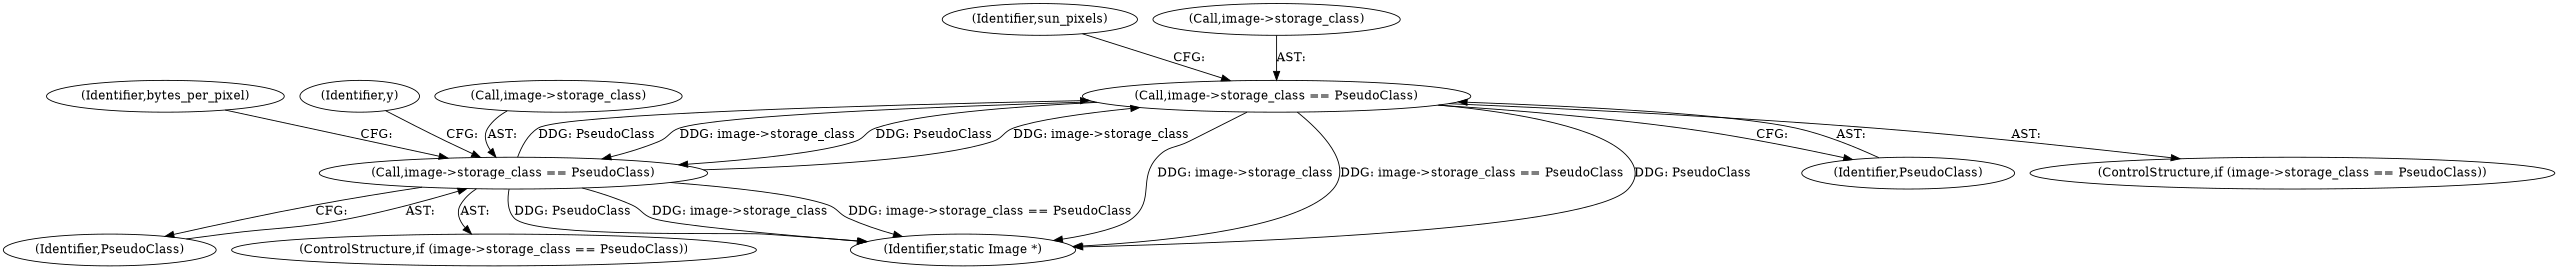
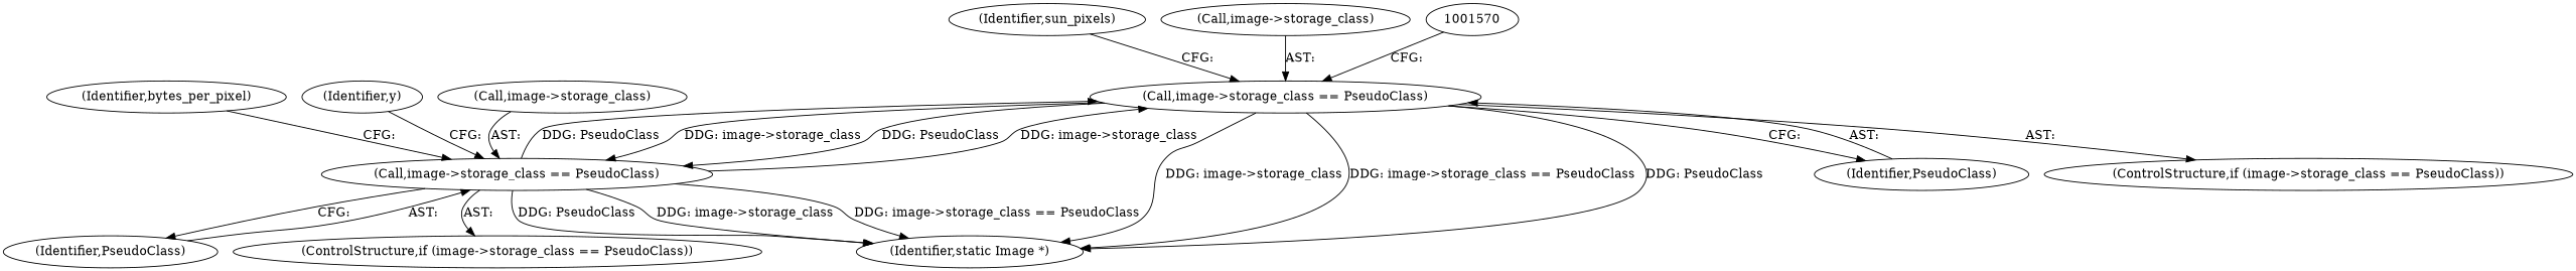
  digraph {
    n1 [label="(Call,image->storage_class == PseudoClass)"]
    n2 [label="(Call,image->storage_class == PseudoClass)"]
    n3 [label="(Identifier,static Image *)"]
    n4 [label="(Identifier,PseudoClass)"]
    n5 [label="(ControlStructure,if (image->storage_class == PseudoClass))"]
    n6 [label="(Identifier,PseudoClass)"]
    n7 [label="(ControlStructure,if (image->storage_class == PseudoClass))"]
    n8 [label="(Identifier,sun_pixels)"]
    n9 [label="(Identifier,bytes_per_pixel)"]
    n10 [label="(Call,image->storage_class)"]
    n11 [label="(Identifier,y)"]
    n12 [label="(Call,image->storage_class)"]
+   1001570
    n1 -> n2 [label="DDG: image->storage_class"]
    n1 -> n2 [label="DDG: PseudoClass"]
    n1 -> n3 [label="DDG: image->storage_class"]
    n1 -> n3 [label="DDG: image->storage_class == PseudoClass"]
    n1 -> n3 [label="DDG: PseudoClass"]
    n1 -> n4 [label="CFG: "]
    n1 -> n5 [label="AST: "]
    n2 -> n1 [label="DDG: image->storage_class"]
    n2 -> n1 [label="DDG: PseudoClass"]
    n2 -> n3 [label="DDG: PseudoClass"]
    n2 -> n3 [label="DDG: image->storage_class"]
    n2 -> n3 [label="DDG: image->storage_class == PseudoClass"]
    n2 -> n6 [label="CFG: "]
    n2 -> n7 [label="AST: "]
    n4 -> n1 [label="AST: "]
    n6 -> n2 [label="AST: "]
    n8 -> n1 [label="CFG: "]
    n9 -> n2 [label="CFG: "]
    n10 -> n1 [label="AST: "]
    n11 -> n2 [label="CFG: "]
    n12 -> n2 [label="AST: "]
+   1001570 -> n1 [label="CFG: "]
  }
